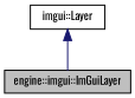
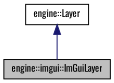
  digraph {
    fontname=Oswald
    node [color=black fontname=Oswald fontsize=10 shape=record style=filled]
    n1 [fillcolor=grey75 fontcolor=black height=0.2 label="engine::imgui::ImGuiLayer" width=0.4]
-   n2 [fillcolor=white height=0.2 label="imgui::Layer" width=0.4]
+   n2 [fillcolor=white height=0.2 label="engine::Layer" width=0.4]
    n2 -> n1 [color=midnightblue dir=back fontname=Oswald fontsize=10 labelfontname=Helvetica labelfontsize=10 style=solid]
  }
